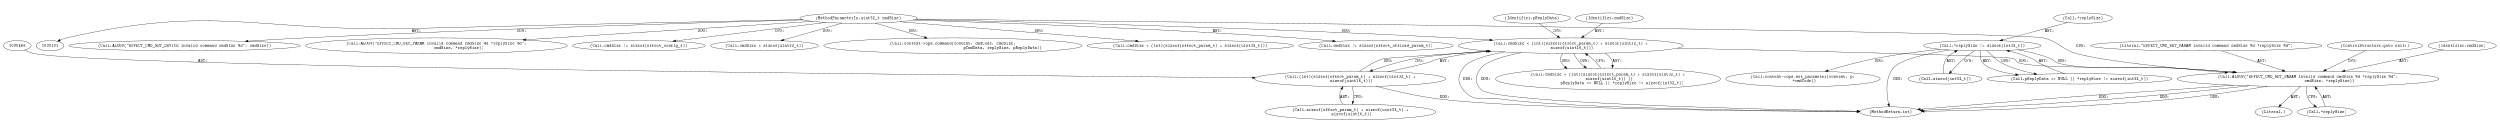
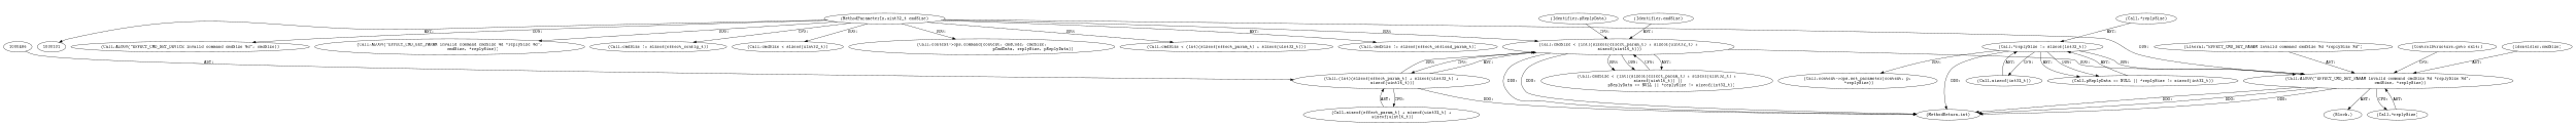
  digraph {
    fontname="Courier Prime"
    node [fontname="Courier Prime"]
    edge [fontname="Courier Prime"]
    n1 [label="(Call,ALOGV(\"EFFECT_CMD_SET_PARAM invalid command cmdSize %d *replySize %d\",\n                  cmdSize, *replySize))"]
-   n2 [label="(Literal,)"]
+   n2 [label="(Block,)"]
    n3 [label="(Call,*replySize)"]
    n4 [label="(MethodReturn,int)"]
    n5 [label="(Call,cmdSize < (int)(sizeof(effect_param_t) + sizeof(uint32_t) +\n sizeof(uint16_t)))"]
    n6 [label="(Call,(int)(sizeof(effect_param_t) + sizeof(uint32_t) +\n sizeof(uint16_t)))"]
    n7 [label="(Call,cmdSize < (int)(sizeof(effect_param_t) + sizeof(uint32_t) +\n sizeof(uint16_t)) ||\n            pReplyData == NULL || *replySize != sizeof(int32_t))"]
    n8 [label="(Call,sizeof(effect_param_t) + sizeof(uint32_t) +\n sizeof(uint16_t))"]
    n9 [label="(MethodParameterIn,uint32_t cmdSize)"]
    n10 [label="(Call,ALOGV(\"EFFECT_CMD_SET_DEVICE invalid command cmdSize %d\", cmdSize))"]
    n11 [label="(Call,ALOGV(\"EFFECT_CMD_GET_PARAM invalid command cmdSize %d *replySize %d\",\n                   cmdSize, *replySize))"]
    n12 [label="(Call,cmdSize != sizeof(effect_config_t))"]
    n13 [label="(Call,cmdSize < sizeof(uint32_t))"]
    n14 [label="(Call,context->ops.command(context, cmdCode, cmdSize,\n                                          pCmdData, replySize, pReplyData))"]
    n15 [label="(Call,cmdSize < (int)(sizeof(effect_param_t) + sizeof(uint32_t)))"]
    n16 [label="(Call,cmdSize != sizeof(effect_offload_param_t))"]
    1000101
    n18 [label="(Call,*replySize != sizeof(int32_t))"]
    n19 [label="(Call,sizeof(int32_t))"]
    n20 [label="(Call,pReplyData == NULL || *replySize != sizeof(int32_t))"]
-   n21 [label="(Call,context->ops.set_parameter(context, p,\n *cmdCode))"]
+   n21 [label="(Call,context->ops.set_parameter(context, p,\n *replySize))"]
    n22 [label="(Literal,\"EFFECT_CMD_SET_PARAM invalid command cmdSize %d *replySize %d\")"]
    n23 [label="(Identifier,cmdSize)"]
    n24 [label="(ControlStructure,goto exit;)"]
    n25 [label="(Identifier,cmdSize)"]
    n26 [label="(Call,*replySize)"]
    n27 [label="(Identifier,pReplyData)"]
    1000486
    n1 -> n2 [label="AST: "]
    n1 -> n3 [label="CFG: "]
    n1 -> n4 [label="DDG: "]
    n1 -> n4 [label="DDG: "]
    n1 -> n4 [label="DDG: "]
    n3 -> n1 [label="AST: "]
    n5 -> n1 [label="DDG: "]
    n5 -> n4 [label="DDG: "]
    n5 -> n4 [label="DDG: "]
    n5 -> n6 [label="CFG: "]
    n5 -> n7 [label="AST: "]
    n5 -> n7 [label="DDG: "]
    n5 -> n7 [label="DDG: "]
    n6 -> n4 [label="DDG: "]
    n6 -> n5 [label="AST: "]
    n6 -> n5 [label="DDG: "]
    n6 -> n8 [label="CFG: "]
    n7 -> n5 [label="CFG: "]
    n8 -> n6 [label="AST: "]
    n9 -> n1 [label="DDG: "]
    n9 -> n5 [label="DDG: "]
    n9 -> n10 [label="DDG: "]
    n9 -> n11 [label="DDG: "]
    n9 -> n12 [label="CFG: "]
    n9 -> n13 [label="DDG: "]
    n9 -> n14 [label="DDG: "]
    n9 -> n15 [label="DDG: "]
    n9 -> n16 [label="AST: "]
    n9 -> 1000101 [label="AST: "]
    n18 -> n1 [label="DDG: "]
    n18 -> n4 [label="DDG: "]
    n18 -> n19 [label="CFG: "]
    n18 -> n20 [label="AST: "]
    n18 -> n20 [label="DDG: "]
    n18 -> n21 [label="DDG: "]
    n19 -> n18 [label="AST: "]
    n20 -> n18 [label="AST: "]
    n22 -> n1 [label="AST: "]
    n23 -> n5 [label="AST: "]
    n24 -> n1 [label="CFG: "]
    n25 -> n1 [label="AST: "]
    n26 -> n18 [label="AST: "]
    n27 -> n5 [label="CFG: "]
    1000486 -> n6 [label="AST: "]
  }
